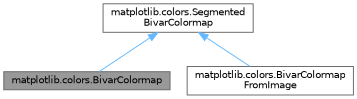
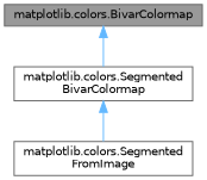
  digraph {
    node [color=gray40 fillcolor=white fontname=Helvetica fontsize=10 shape=box style=filled]
    edge [color=steelblue1 dir=back fontname=Helvetica fontsize=10 labelfontname=Helvetica labelfontsize=10 style=solid]
    n1 [fillcolor=grey60 fontcolor=black height=0.2 label="matplotlib.colors.BivarColormap" width=0.4]
    n2 [height=0.2 label="matplotlib.colors.Segmented\lBivarColormap" width=0.4]
-   n3 [height=0.2 label="matplotlib.colors.BivarColormap\lFromImage" width=0.4]
-   n2 -> n1
+   n3 [height=0.2 label="matplotlib.colors.Segmented\lFromImage" width=0.4]
+   n1 -> n2
    n2 -> n3
  }
